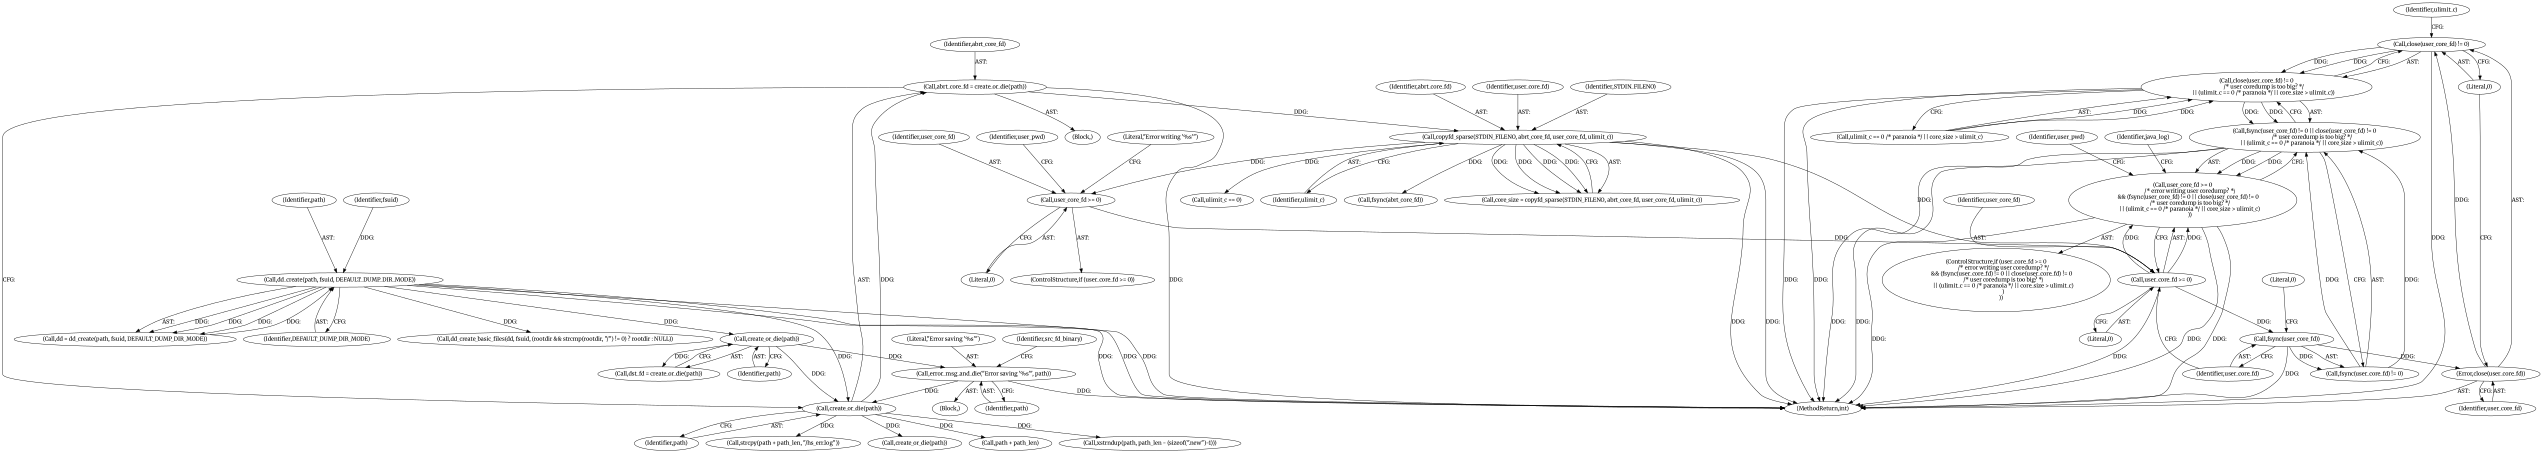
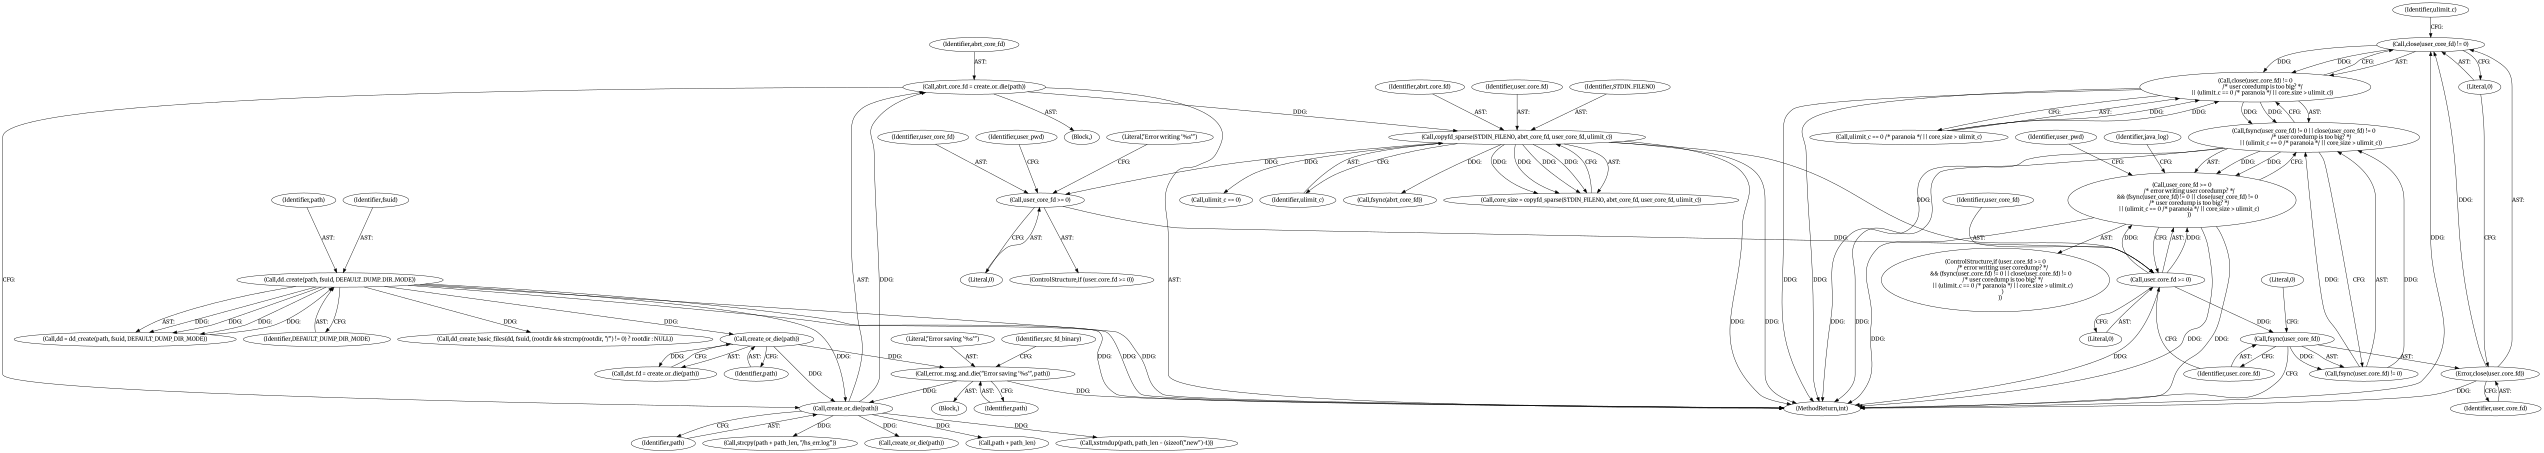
  digraph {
    fontname=Merriweather
    node [fontname=Merriweather]
    edge [fontname=Merriweather]
    n1 [label="(Call,close(user_core_fd) != 0)"]
    n2 [label="(Call,close(user_core_fd) != 0\n            /* user coredump is too big? */\n            || (ulimit_c == 0 /* paranoia */ || core_size > ulimit_c))"]
    n3 [label="(Literal,0)"]
    n4 [label="(MethodReturn,int)"]
    n5 [label="(Call,fsync(user_core_fd) != 0 || close(user_core_fd) != 0\n            /* user coredump is too big? */\n            || (ulimit_c == 0 /* paranoia */ || core_size > ulimit_c))"]
    n6 [label="(Call,ulimit_c == 0 /* paranoia */ || core_size > ulimit_c)"]
    n7 [label="(Error,close(user_core_fd))"]
    n8 [label="(Identifier,user_core_fd)"]
    n9 [label="(Call,fsync(user_core_fd))"]
    n10 [label="(Call,fsync(user_core_fd) != 0)"]
    n11 [label="(Identifier,user_core_fd)"]
    n12 [label="(Call,user_core_fd >= 0)"]
    n13 [label="(Call,user_core_fd >= 0\n            /* error writing user coredump? */\n         && (fsync(user_core_fd) != 0 || close(user_core_fd) != 0\n            /* user coredump is too big? */\n            || (ulimit_c == 0 /* paranoia */ || core_size > ulimit_c)\n            ))"]
    n14 [label="(Literal,0)"]
    n15 [label="(ControlStructure,if (user_core_fd >= 0\n            /* error writing user coredump? */\n         && (fsync(user_core_fd) != 0 || close(user_core_fd) != 0\n            /* user coredump is too big? */\n            || (ulimit_c == 0 /* paranoia */ || core_size > ulimit_c)\n            )\n        ))"]
    n16 [label="(Call,user_core_fd >= 0)"]
    n17 [label="(Literal,0)"]
    n18 [label="(ControlStructure,if (user_core_fd >= 0))"]
    n19 [label="(Call,copyfd_sparse(STDIN_FILENO, abrt_core_fd, user_core_fd, ulimit_c))"]
    n20 [label="(Identifier,ulimit_c)"]
    n21 [label="(Call,fsync(abrt_core_fd))"]
    n22 [label="(Call,core_size = copyfd_sparse(STDIN_FILENO, abrt_core_fd, user_core_fd, ulimit_c))"]
    n23 [label="(Call,ulimit_c == 0)"]
    n24 [label="(Call,abrt_core_fd = create_or_die(path))"]
    n25 [label="(Call,create_or_die(path))"]
    n26 [label="(Block,)"]
    n27 [label="(Identifier,path)"]
    n28 [label="(Call,strcpy(path + path_len, \"/hs_err.log\"))"]
    n29 [label="(Call,create_or_die(path))"]
    n30 [label="(Call,path + path_len)"]
    n31 [label="(Call,xstrndup(path, path_len - (sizeof(\".new\")-1)))"]
    n32 [label="(Call,error_msg_and_die(\"Error saving '%s'\", path))"]
    n33 [label="(Identifier,path)"]
    n34 [label="(Block,)"]
    n35 [label="(Call,create_or_die(path))"]
    n36 [label="(Identifier,path)"]
    n37 [label="(Call,dst_fd = create_or_die(path))"]
    n38 [label="(Call,dd_create(path, fsuid, DEFAULT_DUMP_DIR_MODE))"]
    n39 [label="(Call,dd_create_basic_files(dd, fsuid, (rootdir && strcmp(rootdir, \"/\") != 0) ? rootdir : NULL))"]
    n40 [label="(Call,dd = dd_create(path, fsuid, DEFAULT_DUMP_DIR_MODE))"]
    n41 [label="(Identifier,DEFAULT_DUMP_DIR_MODE)"]
    n42 [label="(Identifier,user_core_fd)"]
    n43 [label="(Literal,\"Error saving '%s'\")"]
    n44 [label="(Identifier,user_pwd)"]
    n45 [label="(Identifier,user_pwd)"]
    n46 [label="(Identifier,java_log)"]
    n47 [label="(Identifier,user_core_fd)"]
    n48 [label="(Identifier,abrt_core_fd)"]
    n49 [label="(Literal,\"Error writing '%s'\")"]
    n50 [label="(Identifier,src_fd_binary)"]
    n51 [label="(Literal,0)"]
    n52 [label="(Identifier,fsuid)"]
    n53 [label="(Identifier,STDIN_FILENO)"]
    n54 [label="(Identifier,user_core_fd)"]
    n55 [label="(Identifier,ulimit_c)"]
    n56 [label="(Identifier,path)"]
    n57 [label="(Identifier,abrt_core_fd)"]
    n1 -> n2 [label="AST: "]
    n1 -> n2 [label="DDG: "]
    n1 -> n2 [label="DDG: "]
    n1 -> n3 [label="CFG: "]
-   n1 -> n4 [label="DDG: "]
+   n4 -> n1 [label="DDG: "]
    n2 -> n1 [label="CFG: "]
    n2 -> n4 [label="DDG: "]
    n2 -> n4 [label="DDG: "]
    n2 -> n5 [label="AST: "]
    n2 -> n5 [label="DDG: "]
    n2 -> n5 [label="DDG: "]
    n2 -> n6 [label="CFG: "]
    n3 -> n1 [label="AST: "]
    n3 -> n7 [label="CFG: "]
    n5 -> n2 [label="CFG: "]
    n5 -> n4 [label="DDG: "]
    n5 -> n4 [label="DDG: "]
    n5 -> n10 [label="CFG: "]
    n5 -> n13 [label="AST: "]
    n5 -> n13 [label="DDG: "]
    n5 -> n13 [label="DDG: "]
    n6 -> n2 [label="AST: "]
    n6 -> n2 [label="DDG: "]
    n6 -> n2 [label="DDG: "]
    n7 -> n1 [label="AST: "]
    n7 -> n1 [label="DDG: "]
-   n7 -> n4 [label="AST: "]
+   n7 -> n4 [label="DDG: "]
    n7 -> n8 [label="CFG: "]
    n8 -> n7 [label="AST: "]
-   n9 -> n4 [label="DDG: "]
-   n9 -> n7 [label="DDG: "]
+   n9 -> n4 [label="CFG: "]
+   n9 -> n7 [label="AST: "]
    n9 -> n10 [label="AST: "]
    n9 -> n10 [label="DDG: "]
    n9 -> n11 [label="CFG: "]
    n10 -> n5 [label="AST: "]
    n10 -> n5 [label="DDG: "]
    n10 -> n5 [label="DDG: "]
    n11 -> n9 [label="AST: "]
    n11 -> n12 [label="CFG: "]
    n12 -> n4 [label="DDG: "]
    n12 -> n9 [label="DDG: "]
    n12 -> n13 [label="AST: "]
    n12 -> n13 [label="DDG: "]
    n12 -> n13 [label="DDG: "]
    n12 -> n14 [label="CFG: "]
    n13 -> n4 [label="DDG: "]
    n13 -> n4 [label="DDG: "]
    n13 -> n4 [label="DDG: "]
    n13 -> n5 [label="CFG: "]
    n13 -> n12 [label="CFG: "]
    n13 -> n15 [label="AST: "]
    n14 -> n12 [label="AST: "]
    n16 -> n12 [label="DDG: "]
    n16 -> n17 [label="CFG: "]
    n16 -> n18 [label="AST: "]
    n17 -> n16 [label="AST: "]
    n19 -> n4 [label="DDG: "]
    n19 -> n4 [label="DDG: "]
    n19 -> n12 [label="DDG: "]
    n19 -> n16 [label="DDG: "]
    n19 -> n20 [label="CFG: "]
    n19 -> n21 [label="DDG: "]
    n19 -> n22 [label="AST: "]
    n19 -> n22 [label="DDG: "]
    n19 -> n22 [label="DDG: "]
    n19 -> n22 [label="DDG: "]
    n19 -> n22 [label="DDG: "]
    n19 -> n23 [label="DDG: "]
    n20 -> n19 [label="AST: "]
    n22 -> n19 [label="CFG: "]
-   n24 -> n4 [label="DDG: "]
+   n24 -> n4 [label="AST: "]
    n24 -> n19 [label="DDG: "]
    n24 -> n25 [label="CFG: "]
    n24 -> n26 [label="AST: "]
    n25 -> n24 [label="AST: "]
    n25 -> n24 [label="DDG: "]
    n25 -> n27 [label="CFG: "]
    n25 -> n28 [label="DDG: "]
    n25 -> n29 [label="DDG: "]
    n25 -> n30 [label="DDG: "]
    n25 -> n31 [label="DDG: "]
    n27 -> n25 [label="AST: "]
    n32 -> n4 [label="DDG: "]
    n32 -> n25 [label="DDG: "]
    n32 -> n33 [label="CFG: "]
    n32 -> n34 [label="AST: "]
    n33 -> n32 [label="AST: "]
    n35 -> n25 [label="DDG: "]
    n35 -> n32 [label="DDG: "]
    n35 -> n36 [label="CFG: "]
    n35 -> n37 [label="AST: "]
    n35 -> n37 [label="DDG: "]
    n36 -> n35 [label="AST: "]
    n37 -> n35 [label="CFG: "]
    n38 -> n4 [label="DDG: "]
    n38 -> n4 [label="DDG: "]
    n38 -> n4 [label="DDG: "]
    n38 -> n25 [label="DDG: "]
    n38 -> n35 [label="DDG: "]
    n38 -> n39 [label="DDG: "]
    n38 -> n40 [label="AST: "]
    n38 -> n40 [label="DDG: "]
    n38 -> n40 [label="DDG: "]
    n38 -> n40 [label="DDG: "]
    n38 -> n41 [label="CFG: "]
    n40 -> n38 [label="DDG: "]
    n41 -> n38 [label="AST: "]
    n42 -> n16 [label="AST: "]
    n43 -> n32 [label="AST: "]
    n44 -> n13 [label="CFG: "]
    n45 -> n16 [label="CFG: "]
    n46 -> n13 [label="CFG: "]
    n47 -> n19 [label="AST: "]
    n48 -> n24 [label="AST: "]
    n49 -> n16 [label="CFG: "]
    n50 -> n32 [label="CFG: "]
    n51 -> n9 [label="CFG: "]
-   n52 -> n38 [label="DDG: "]
+   n52 -> n38 [label="AST: "]
    n53 -> n19 [label="AST: "]
    n54 -> n12 [label="AST: "]
    n55 -> n1 [label="CFG: "]
    n56 -> n38 [label="AST: "]
    n57 -> n19 [label="AST: "]
  }
